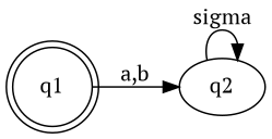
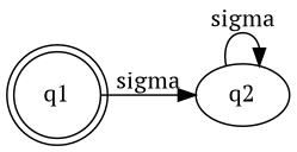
  digraph {
    rankdir=LR
    fontname="PT Serif"
    node [fontname="PT Serif"]
    edge [fontname="PT Serif"]
    n1 [label=q1 shape=doublecircle]
    n2 [label=q2]
-   n1 -> n2 [label="a,b"]
+   n1 -> n2 [label=sigma]
    n2 -> n2 [label=sigma]
  }
